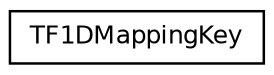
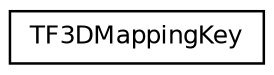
  digraph {
    rankdir=LR
-   n1 [color=black fillcolor=white fontname=Helvetica fontsize=10 height=0.2 label=TF1DMappingKey shape=record style=filled width=0.4]
+   n1 [color=black fillcolor=white fontname=Helvetica fontsize=10 height=0.2 label=TF3DMappingKey shape=record style=filled width=0.4]
  }
